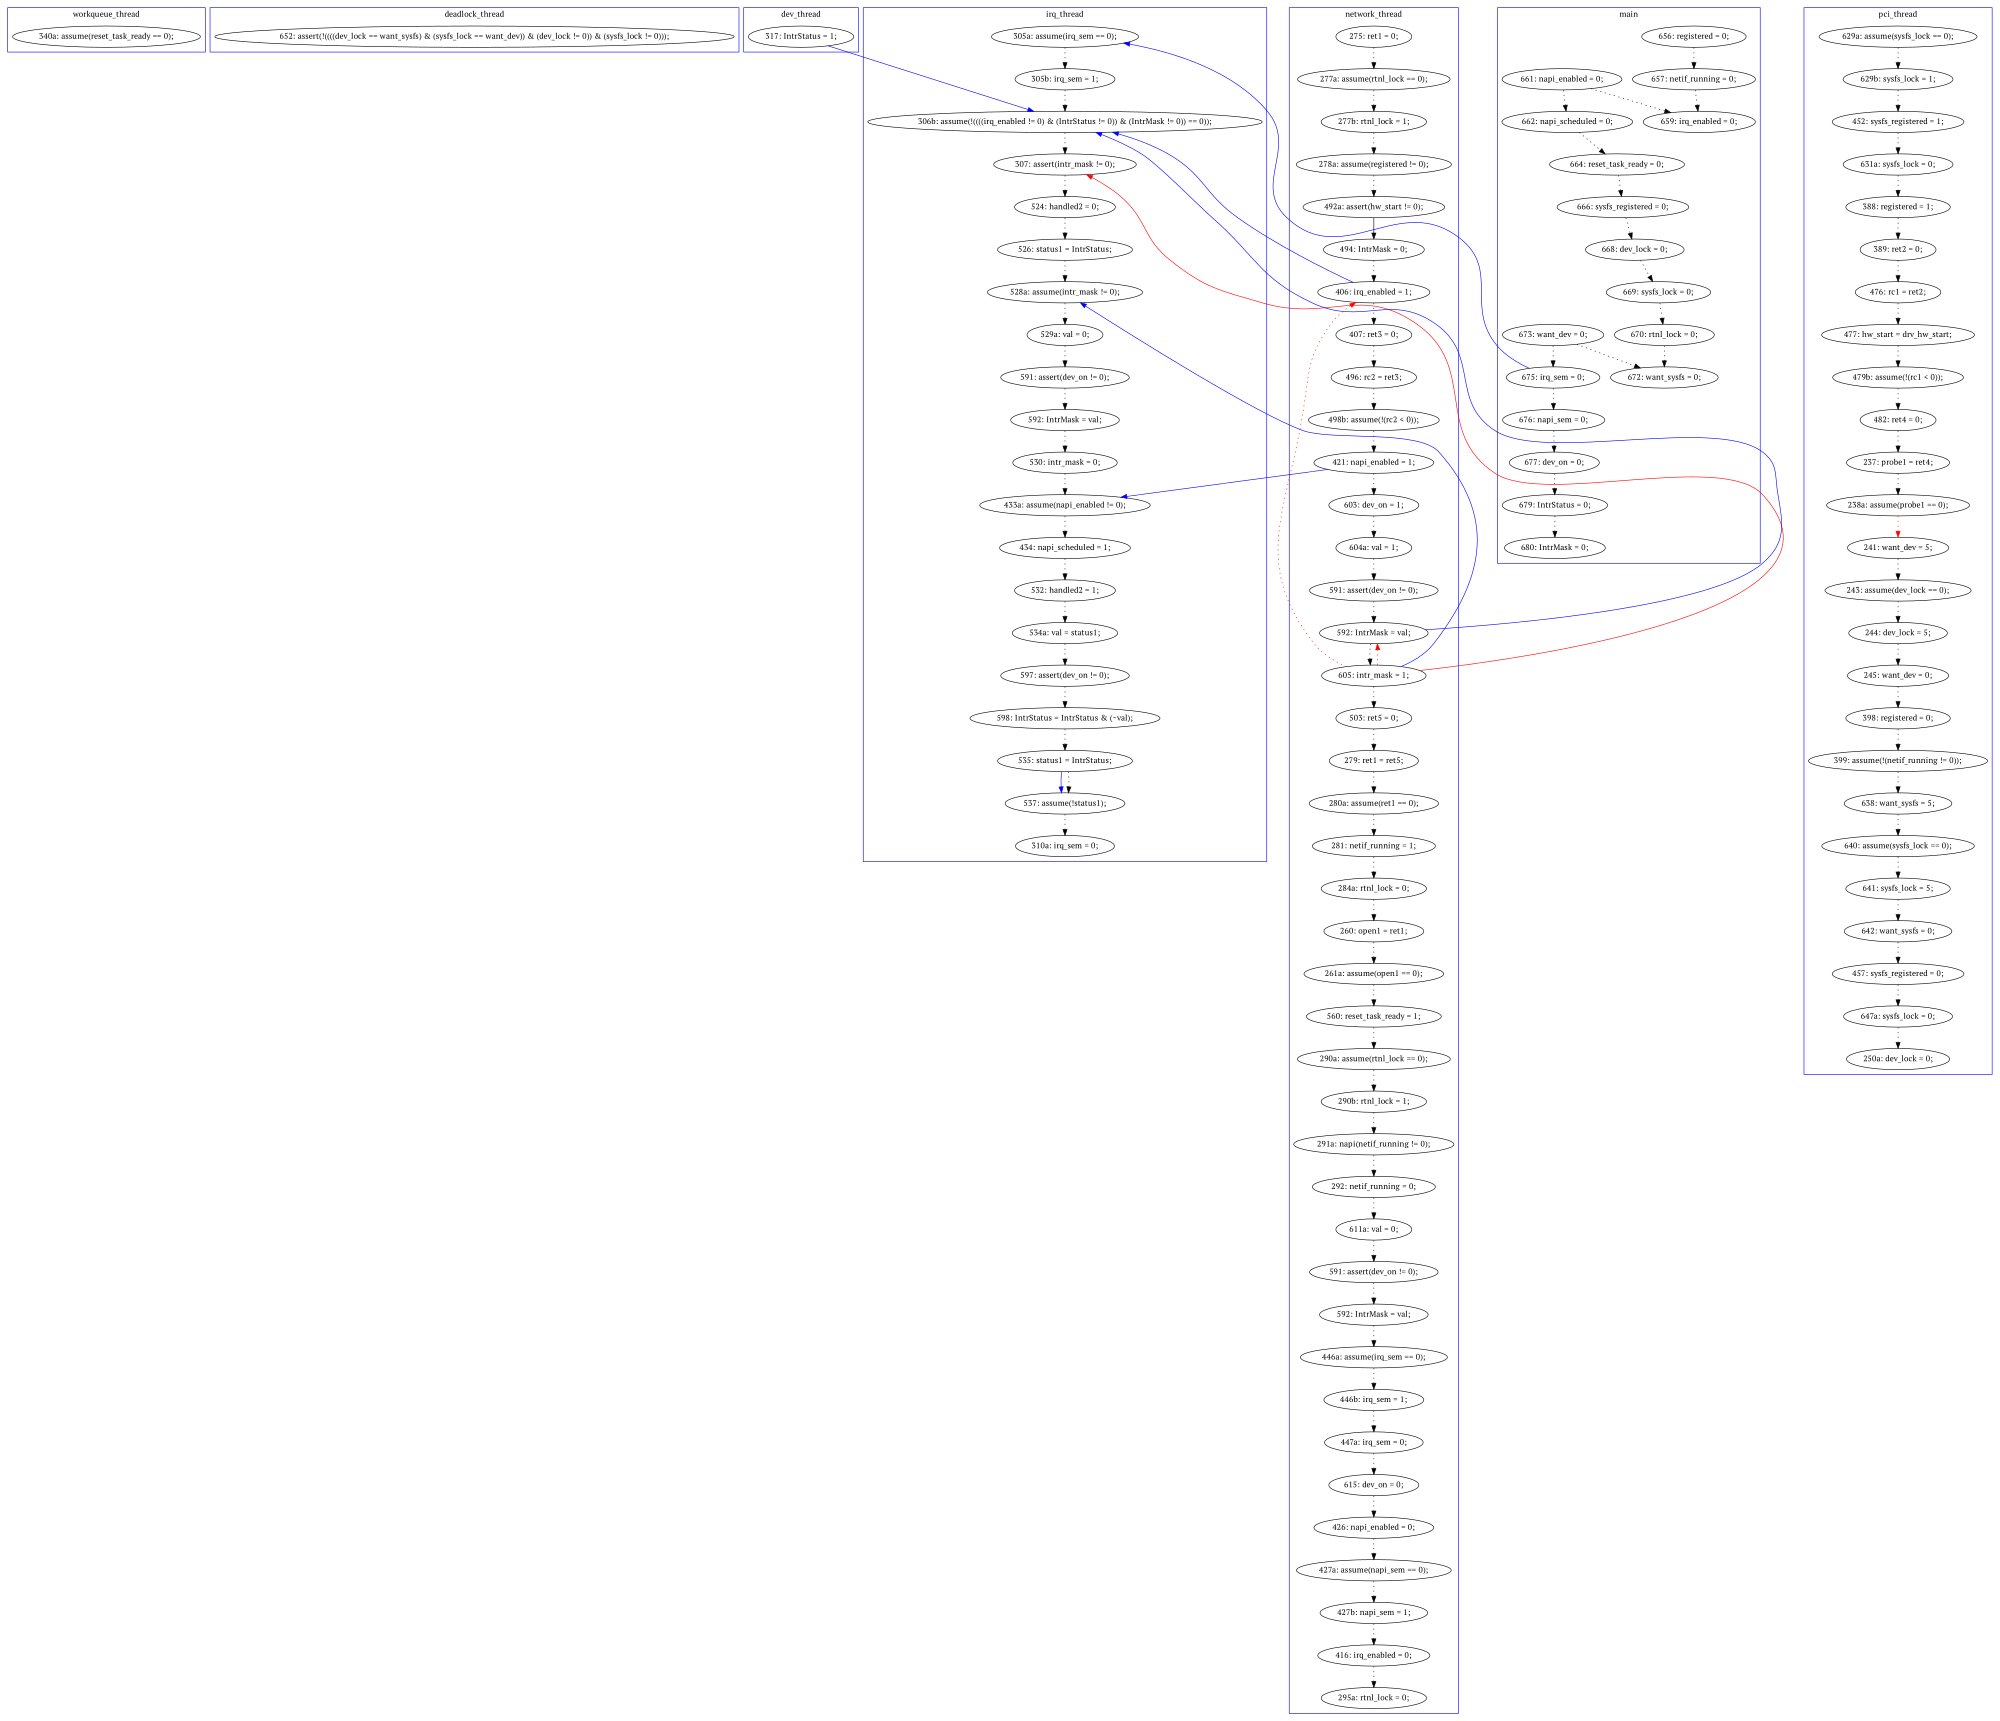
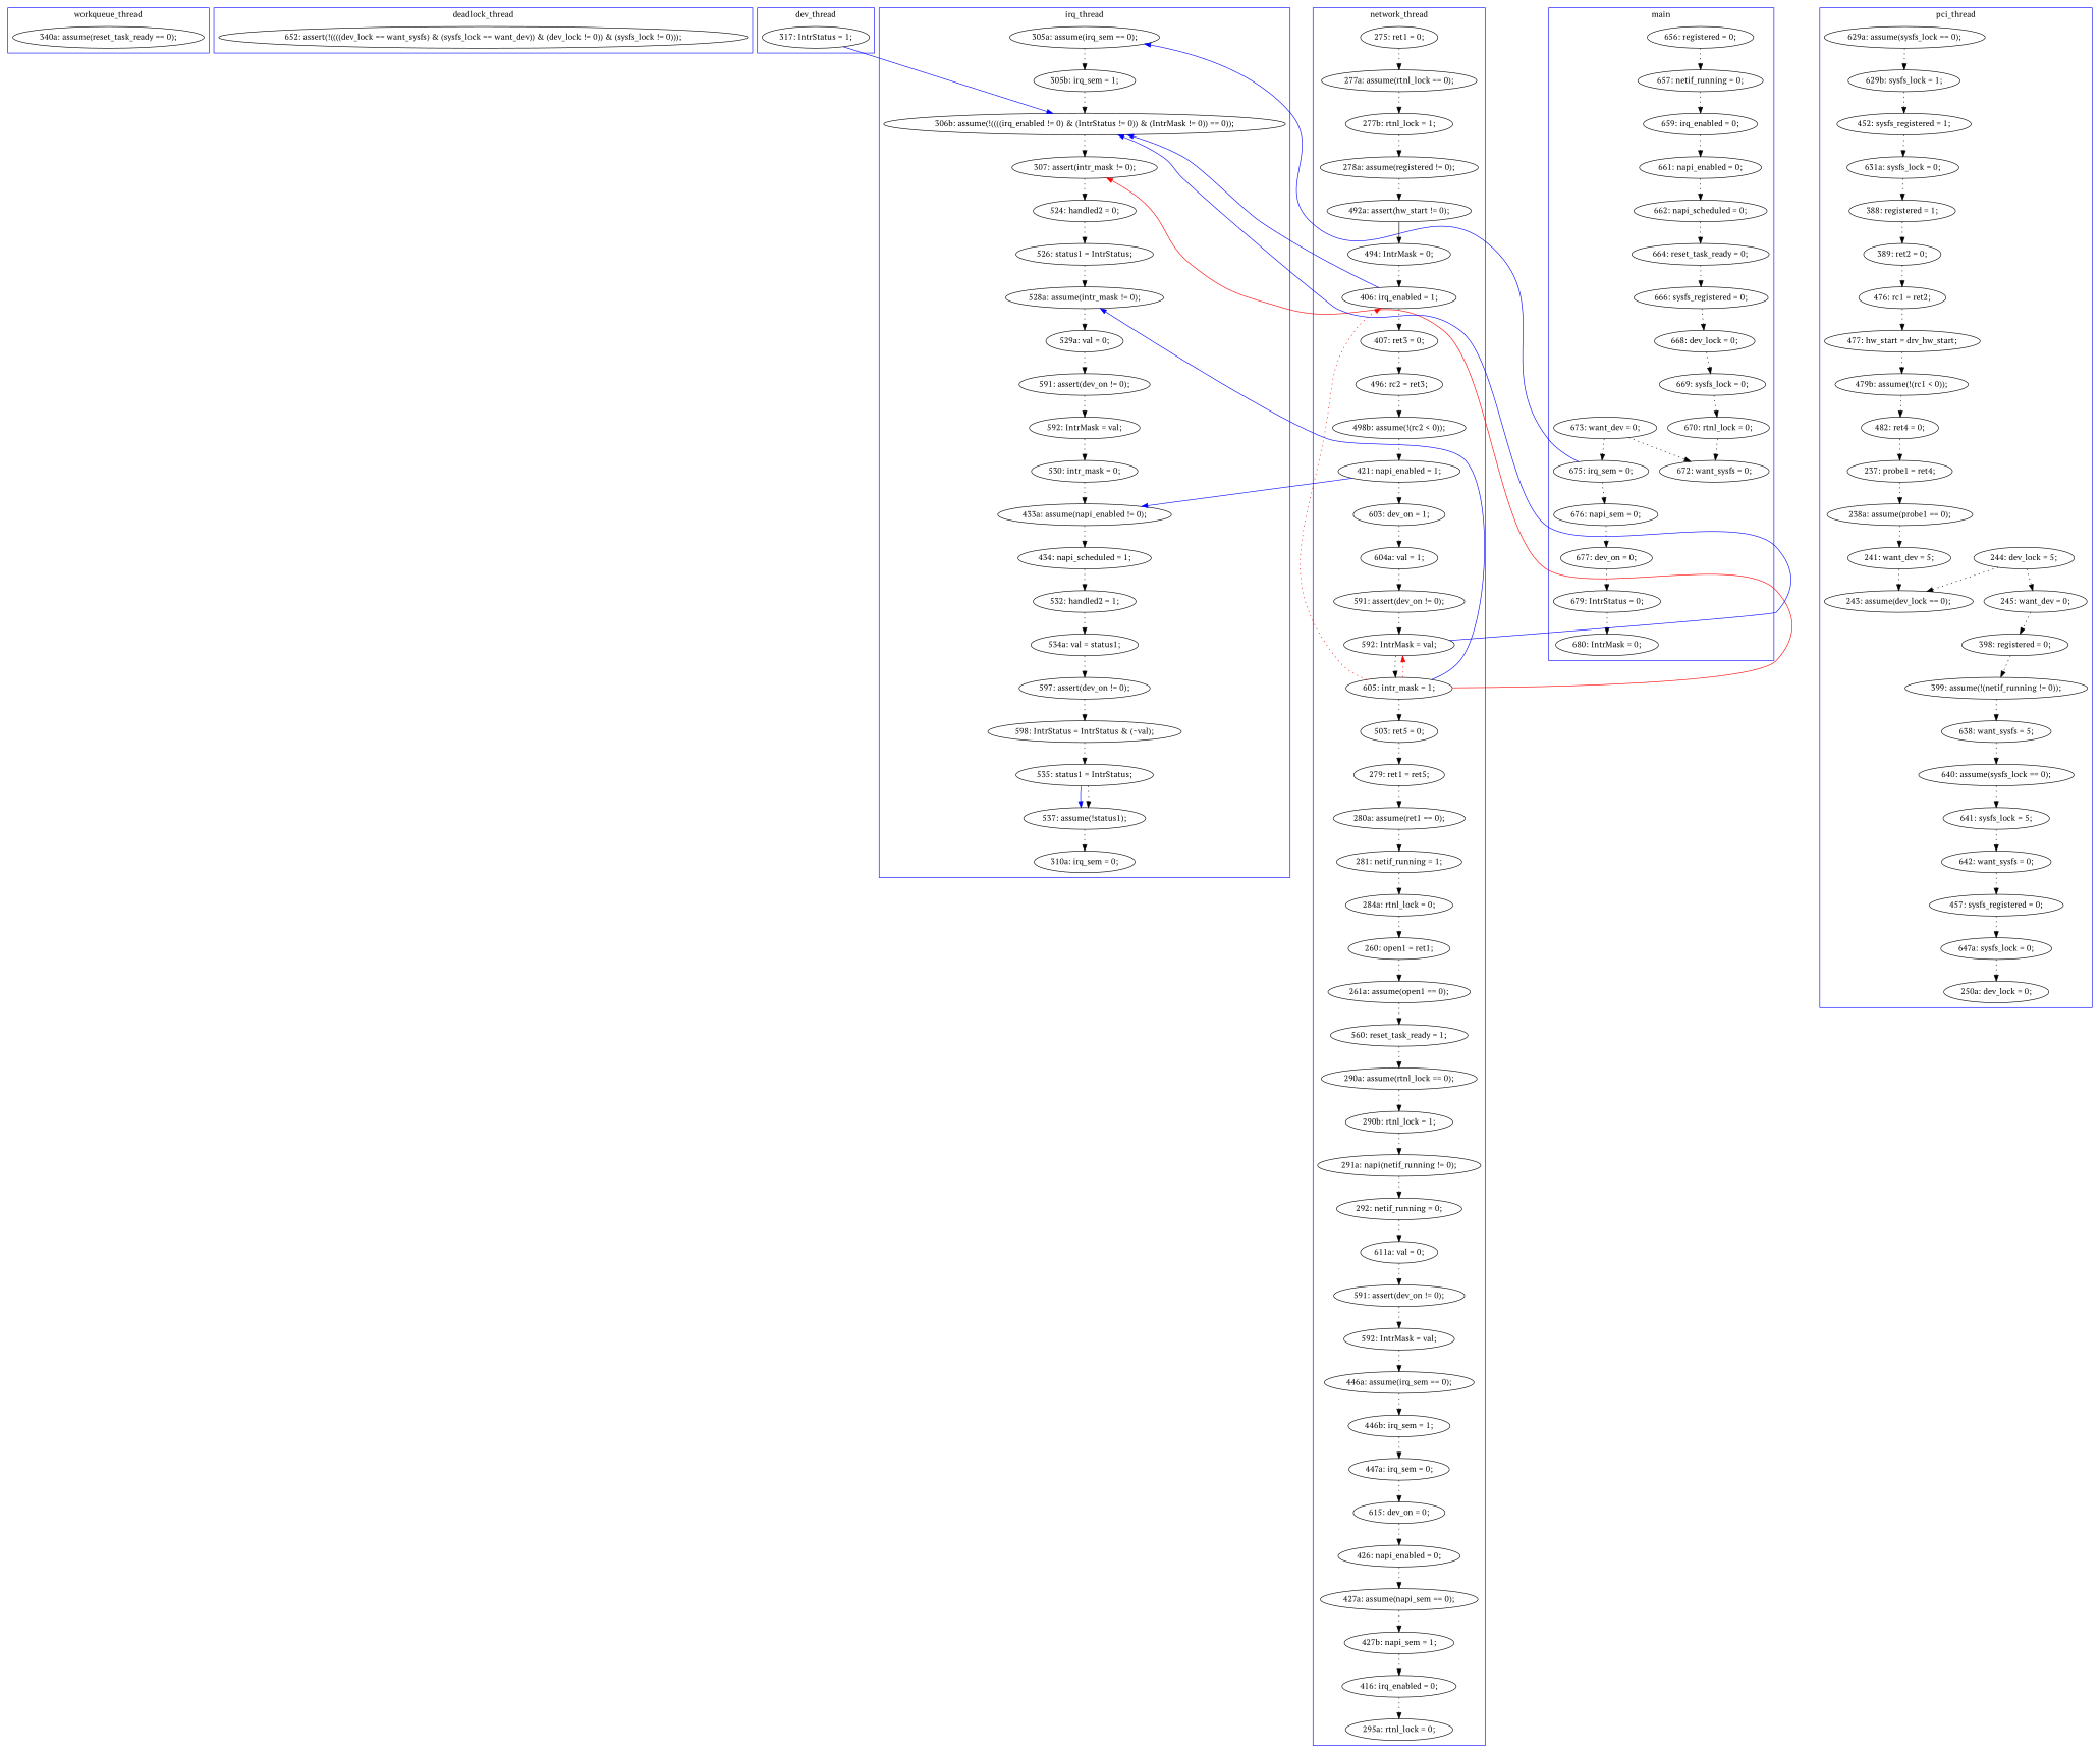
  digraph {
    fontname="PT Serif"
    node [fontname="PT Serif"]
    edge [color=black fontname="PT Serif" style=dotted]
    n1 [label="340a: assume(reset_task_ready == 0);"]
    n2 [label="652: assert(!((((dev_lock == want_sysfs) & (sysfs_lock == want_dev)) & (dev_lock != 0)) & (sysfs_lock != 0)));"]
    n3 [label="317: IntrStatus = 1;"]
    n4 [label="676: napi_sem = 0;"]
    n5 [label="677: dev_on = 0;"]
    n6 [label="670: rtnl_lock = 0;"]
    n7 [label="672: want_sysfs = 0;"]
    n8 [label="656: registered = 0;"]
    n9 [label="657: netif_running = 0;"]
    n10 [label="666: sysfs_registered = 0;"]
    n11 [label="668: dev_lock = 0;"]
    n12 [label="679: IntrStatus = 0;"]
    n13 [label="661: napi_enabled = 0;"]
    n14 [label="662: napi_scheduled = 0;"]
    n15 [label="675: irq_sem = 0;"]
    n16 [label="664: reset_task_ready = 0;"]
    n17 [label="659: irq_enabled = 0;"]
    n18 [label="673: want_dev = 0;"]
    n19 [label="680: IntrMask = 0;"]
    n20 [label="669: sysfs_lock = 0;"]
    n21 [label="482: ret4 = 0;"]
    n22 [label="237: probe1 = ret4;"]
    n23 [label="243: assume(dev_lock == 0);"]
    n24 [label="244: dev_lock = 5;"]
    n25 [label="641: sysfs_lock = 5;"]
    n26 [label="642: want_sysfs = 0;"]
    n27 [label="629a: assume(sysfs_lock == 0);"]
    n28 [label="629b: sysfs_lock = 1;"]
    n29 [label="399: assume(!(netif_running != 0));"]
    n30 [label="638: want_sysfs = 5;"]
    n31 [label="457: sysfs_registered = 0;"]
    n32 [label="389: ret2 = 0;"]
    n33 [label="476: rc1 = ret2;"]
    n34 [label="477: hw_start = drv_hw_start;"]
    n35 [label="238a: assume(probe1 == 0);"]
    n36 [label="647a: sysfs_lock = 0;"]
    n37 [label="250a: dev_lock = 0;"]
    n38 [label="452: sysfs_registered = 1;"]
    n39 [label="479b: assume(!(rc1 < 0));"]
    n40 [label="241: want_dev = 5;"]
    n41 [label="245: want_dev = 0;"]
    n42 [label="398: registered = 0;"]
    n43 [label="388: registered = 1;"]
    n44 [label="631a: sysfs_lock = 0;"]
    n45 [label="640: assume(sysfs_lock == 0);"]
    n46 [label="292: netif_running = 0;"]
    n47 [label="611a: val = 0;"]
    n48 [label="498b: assume(!(rc2 < 0));"]
    n49 [label="421: napi_enabled = 1;"]
    n50 [label="279: ret1 = ret5;"]
    n51 [label="280a: assume(ret1 == 0);"]
    n52 [label="427b: napi_sem = 1;"]
    n53 [label="416: irq_enabled = 0;"]
    n54 [label="605: intr_mask = 1;"]
    n55 [label="592: IntrMask = val;"]
    n56 [label="560: reset_task_ready = 1;"]
    n57 [label="290a: assume(rtnl_lock == 0);"]
    n58 [label="426: napi_enabled = 0;"]
    n59 [label="427a: assume(napi_sem == 0);"]
    n60 [label="503: ret5 = 0;"]
    n61 [label="604a: val = 1;"]
    n62 [label="591: assert(dev_on != 0);"]
    n63 [label="406: irq_enabled = 1;"]
    n64 [label="275: ret1 = 0;"]
    n65 [label="277a: assume(rtnl_lock == 0);"]
    n66 [label="278a: assume(registered != 0);"]
    n67 [label="492a: assert(hw_start != 0);"]
    n68 [label="260: open1 = ret1;"]
    n69 [label="261a: assume(open1 == 0);"]
    n70 [label="281: netif_running = 1;"]
    n71 [label="290b: rtnl_lock = 1;"]
    n72 [label="291a: napi(netif_running != 0);"]
    n73 [label="496: rc2 = ret3;"]
    n74 [label="494: IntrMask = 0;"]
    n75 [label="603: dev_on = 1;"]
    n76 [label="295a: rtnl_lock = 0;"]
    n77 [label="615: dev_on = 0;"]
    n78 [label="277b: rtnl_lock = 1;"]
    n79 [label="592: IntrMask = val;"]
    n80 [label="446a: assume(irq_sem == 0);"]
    n81 [label="591: assert(dev_on != 0);"]
    n82 [label="284a: rtnl_lock = 0;"]
    n83 [label="446b: irq_sem = 1;"]
    n84 [label="447a: irq_sem = 0;"]
    n85 [label="407: ret3 = 0;"]
    n86 [label="305b: irq_sem = 1;"]
    n87 [label="306b: assume(!((((irq_enabled != 0) & (IntrStatus != 0)) & (IntrMask != 0)) == 0));"]
    n88 [label="305a: assume(irq_sem == 0);"]
    n89 [label="529a: val = 0;"]
    n90 [label="591: assert(dev_on != 0);"]
    n91 [label="535: status1 = IntrStatus;"]
    n92 [label="537: assume(!status1);"]
    n93 [label="598: IntrStatus = IntrStatus & (~val);"]
    n94 [label="592: IntrMask = val;"]
    n95 [label="530: intr_mask = 0;"]
    n96 [label="433a: assume(napi_enabled != 0);"]
    n97 [label="528a: assume(intr_mask != 0);"]
    n98 [label="526: status1 = IntrStatus;"]
    n99 [label="310a: irq_sem = 0;"]
    n100 [label="597: assert(dev_on != 0);"]
    n101 [label="434: napi_scheduled = 1;"]
    n102 [label="532: handled2 = 1;"]
    n103 [label="534a: val = status1;"]
    n104 [label="307: assert(intr_mask != 0);"]
    n105 [label="524: handled2 = 0;"]
    subgraph cluster_1 {
      color=blue
      label=workqueue_thread
      n1
    }
    subgraph cluster_2 {
      color=blue
      label=deadlock_thread
      n2
    }
    subgraph cluster_3 {
      color=blue
      label=dev_thread
      n3
    }
    subgraph cluster_4 {
      color=blue
      label=main
      n4
      n5
      n6
      n7
      n8
      n9
      n10
      n11
      n12
      n13
      n14
      n15
      n16
      n17
      n18
      n19
      n20
    }
    subgraph cluster_5 {
      color=blue
      label=pci_thread
      n21
      n22
      n23
      n24
      n25
      n26
      n27
      n28
      n29
      n30
      n31
      n32
      n33
      n34
      n35
      n36
      n37
      n38
      n39
      n40
      n41
      n42
      n43
      n44
      n45
    }
    subgraph cluster_6 {
      color=blue
      label=network_thread
      n46
      n47
      n48
      n49
      n50
      n51
      n52
      n53
      n54
      n55
      n56
      n57
      n58
      n59
      n60
      n61
      n62
      n63
      n64
      n65
      n66
      n67
      n68
      n69
      n70
      n71
      n72
      n73
      n74
      n75
      n76
      n77
      n78
      n79
      n80
      n81
      n82
      n83
      n84
      n85
    }
    subgraph cluster_7 {
      color=blue
      label=irq_thread
      n86
      n87
      n88
      n89
      n90
      n91
      n92
      n93
      n94
      n95
      n96
      n97
      n98
      n99
      n100
      n101
      n102
      n103
      n104
      n105
    }
    n3 -> n87 [color=Blue constraint=false style=""]
    n4 -> n5
    n5 -> n12
    n6 -> n7
    n8 -> n9
    n9 -> n17
    n10 -> n11
    n11 -> n20
    n12 -> n19
    n13 -> n14
    n14 -> n16
    n15 -> n4
    n15 -> n88 [color=Blue constraint=false style=""]
    n16 -> n10
-   n13 -> n17
+   n17 -> n13
    n18 -> n7
    n18 -> n15
    n20 -> n6
    n21 -> n22
    n22 -> n35
-   n23 -> n24
+   n24 -> n23
    n24 -> n41
    n25 -> n26
    n26 -> n31
    n27 -> n28
    n28 -> n38
    n29 -> n30
    n30 -> n45
    n31 -> n36
    n32 -> n33
    n33 -> n34
    n34 -> n39
-   n35 -> n40 [color=red]
+   n35 -> n40
    n36 -> n37
    n38 -> n44
    n39 -> n21
    n40 -> n23
    n41 -> n42
    n42 -> n29
    n43 -> n32
    n44 -> n43
    n45 -> n25
    n46 -> n47
    n47 -> n81
    n48 -> n49
    n49 -> n75
    n49 -> n96 [color=Blue constraint=false style=""]
    n50 -> n51
    n51 -> n70
    n52 -> n53
    n53 -> n76
    n54 -> n55 [color=red constraint=false]
    n54 -> n60
    n54 -> n63 [color=red constraint=false]
    n54 -> n97 [color=Blue constraint=false style=""]
    n54 -> n104 [color=Red constraint=false style=""]
    n55 -> n54
    n55 -> n87 [color=Blue constraint=false style=""]
    n56 -> n57
    n57 -> n71
    n58 -> n59
    n59 -> n52
    n60 -> n50
    n61 -> n62
    n62 -> n55
    n63 -> n85
    n63 -> n87 [color=Blue constraint=false style=""]
    n64 -> n65
    n65 -> n78
    n66 -> n67
    n67 -> n74 [style=solid]
    n68 -> n69
    n69 -> n56
    n70 -> n82
    n71 -> n72
    n72 -> n46
    n73 -> n48
    n74 -> n63
    n75 -> n61
    n77 -> n58
    n78 -> n66
    n79 -> n80
    n80 -> n83
    n81 -> n79
    n82 -> n68
    n83 -> n84
    n84 -> n77
    n85 -> n73
    n86 -> n87
    n87 -> n104
    n88 -> n86
    n89 -> n90
    n90 -> n94
    n91 -> n92 [color=Blue constraint=false style=""]
    n91 -> n92
    n92 -> n99
    n93 -> n91
    n94 -> n95
    n95 -> n96
    n96 -> n101
    n97 -> n89
    n98 -> n97
    n100 -> n93
    n101 -> n102
    n102 -> n103
    n103 -> n100
    n104 -> n105
    n105 -> n98
  }
